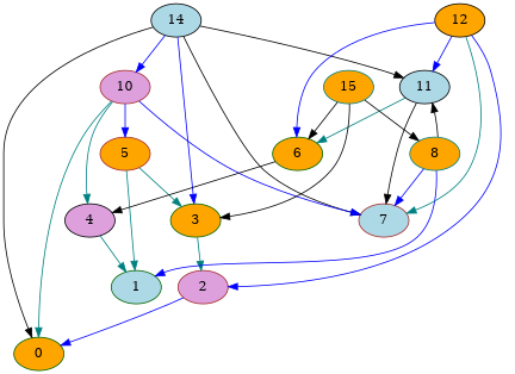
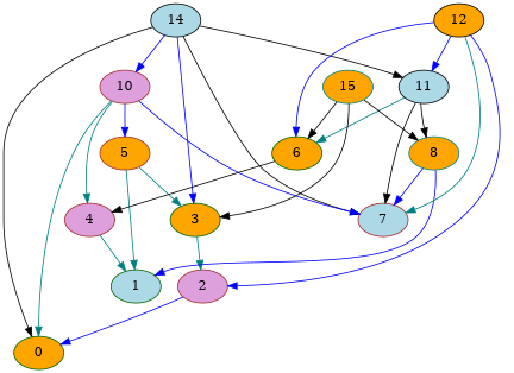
  digraph {
    node [Weight=10 color=brown fillcolor=orange style=filled]
    edge [Weight=42 color=blue]
    14 [Weight=8 color=black fillcolor=lightblue]
    10 [fillcolor=plum]
    11 [Weight=5 color=black fillcolor=lightblue]
    3 [Weight=4 color=darkgreen]
    7 [fillcolor=lightblue]
    0 [Weight=3 color=darkgreen]
    5
-   4 [Weight=7 color=black fillcolor=plum]
+   4 [Weight=7 fillcolor=plum]
    6 [Weight=7 color=darkgreen]
    8 [Weight=2 color=teal]
    2 [Weight=5 fillcolor=plum]
    12 [Weight=8 color=black]
    1 [Weight=3 color=darkgreen fillcolor=lightblue]
    15 [Weight=5 color=teal]
    14 -> 10
    14 -> 11 [Weight=23 color=black]
    14 -> 3 [Weight=32]
    14 -> 7 [Weight=9 color=black]
    14 -> 0 [Weight=19 color=black]
    10 -> 7 [Weight=37]
    10 -> 0 [Weight=28 color=teal]
    10 -> 5 [Weight=19]
    10 -> 4 [Weight=37 color=teal]
    11 -> 7 [Weight=46 color=black]
    11 -> 6 [color=teal]
-   8 -> 11 [Weight=46 color=black]
+   11 -> 8 [Weight=46 color=black]
    3 -> 2 [Weight=9 color=teal]
    5 -> 3 [Weight=46 color=teal]
    5 -> 1 [Weight=9 color=teal]
    4 -> 1 [color=teal]
    6 -> 4 [color=black]
    8 -> 7 [Weight=14]
    8 -> 1 [Weight=32]
    2 -> 0
    12 -> 11 [Weight=19]
    12 -> 7 [Weight=9 color=teal]
    12 -> 6 [Weight=28]
    12 -> 2
    15 -> 3 [Weight=23 color=black]
    15 -> 6 [Weight=37 color=black]
    15 -> 8 [Weight=28 color=black]
  }
